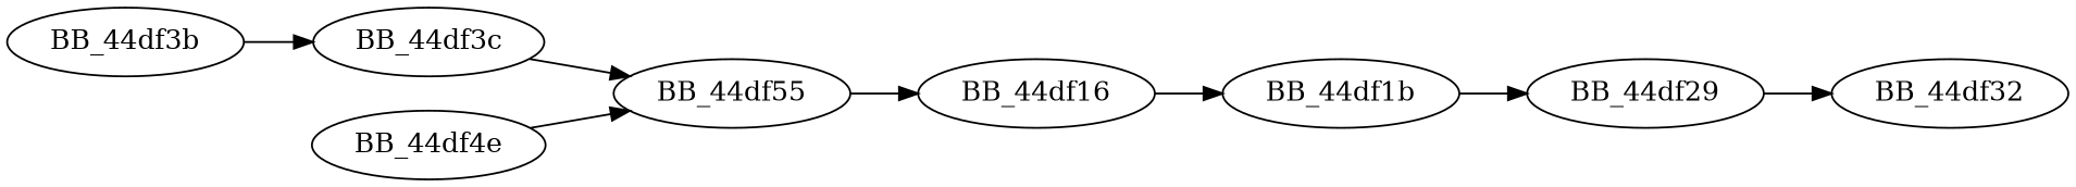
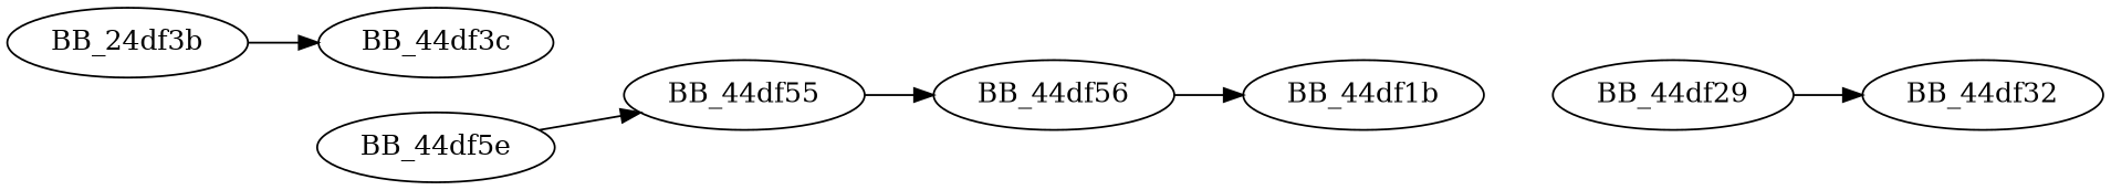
  digraph {
    rankdir=LR
    BB_44df1b
    BB_44df29
    BB_44df32
-   BB_44df56 [label=BB_44df16]
-   BB_44df3b
+   BB_44df56
+   BB_44df3b [label=BB_24df3b]
    BB_44df3c
    BB_44df55
-   BB_44df4e
-   BB_44df1b -> BB_44df29
+   BB_44df4e [label=BB_44df5e]
    BB_44df29 -> BB_44df32
    BB_44df56 -> BB_44df1b
    BB_44df3b -> BB_44df3c
-   BB_44df3c -> BB_44df55
    BB_44df55 -> BB_44df56
    BB_44df4e -> BB_44df55
  }
